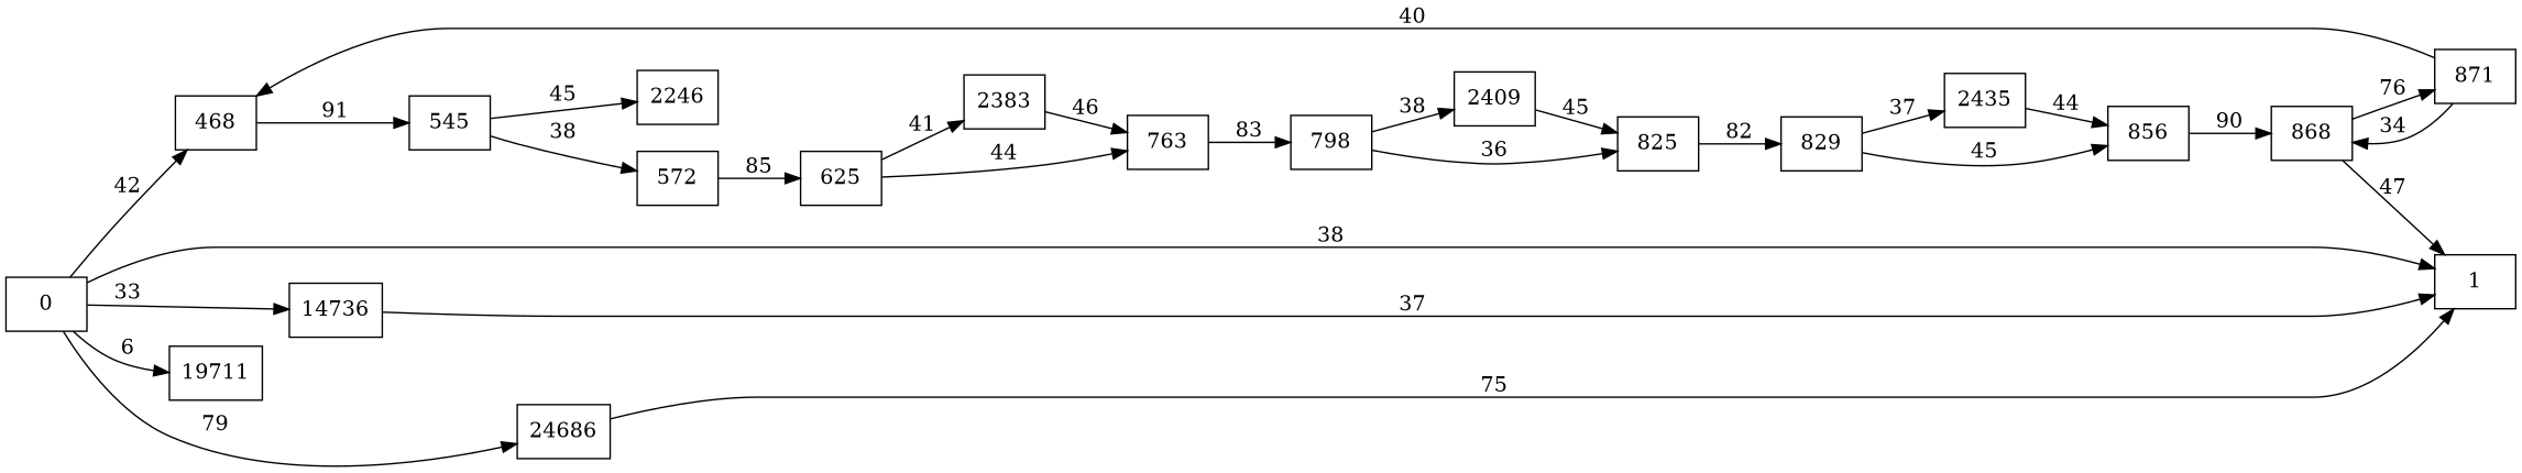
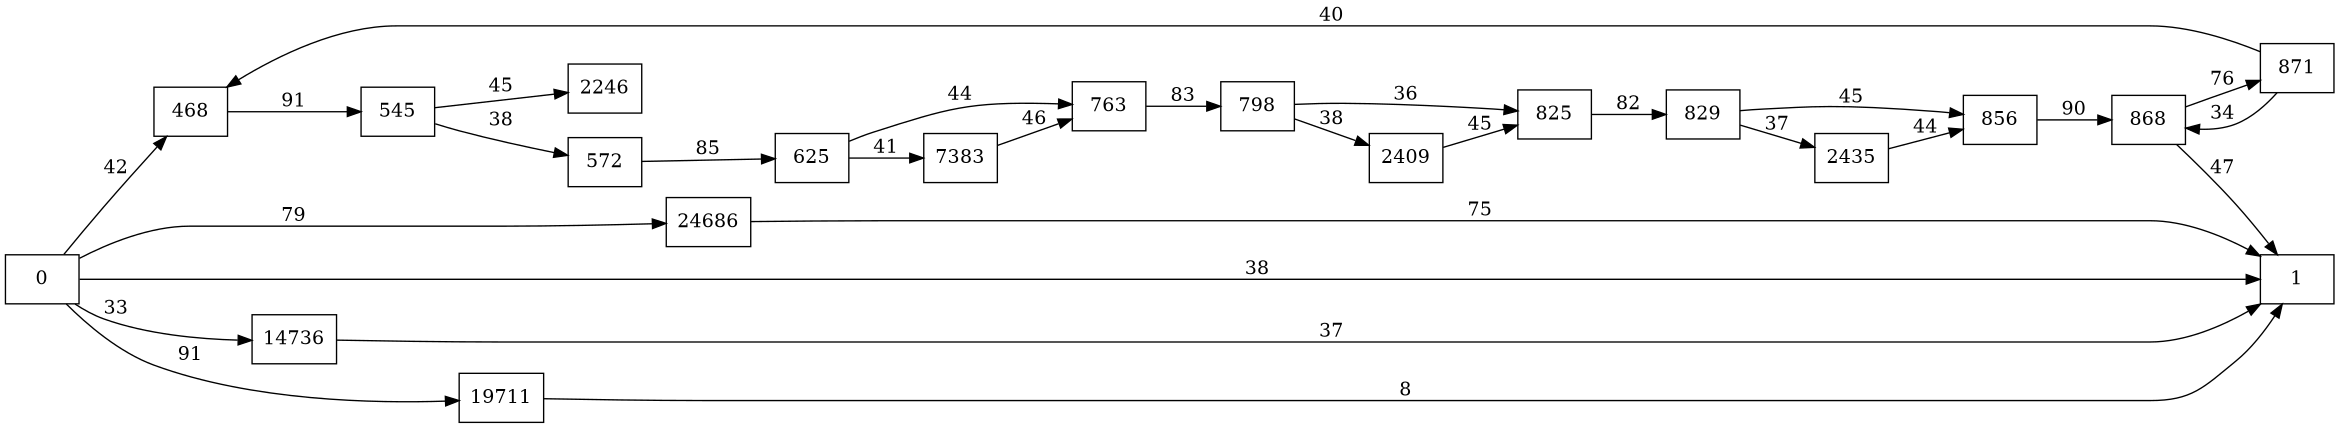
  digraph {
    rankdir=LR
    node [shape=rectangle]
    468
    545
    572
    2246
    625
    763
-   2383
+   2383 [label=7383]
    798
    825
    2409
    829
    856
    2435
    868
    871
    1
    14736
    19711
    24686
    0
    468 -> 545 [label=91]
    545 -> 572 [label=38]
    545 -> 2246 [label=45]
    572 -> 625 [label=85]
    625 -> 763 [label=44]
    625 -> 2383 [label=41]
    763 -> 798 [label=83]
    2383 -> 763 [label=46]
    798 -> 825 [label=36]
    798 -> 2409 [label=38]
    825 -> 829 [label=82]
    2409 -> 825 [label=45]
    829 -> 856 [label=45]
    829 -> 2435 [label=37]
    856 -> 868 [label=90]
    2435 -> 856 [label=44]
    868 -> 871 [label=76]
    868 -> 1 [label=47]
    871 -> 468 [label=40]
    871 -> 868 [label=34]
    14736 -> 1 [label=37]
+   19711 -> 1 [label=8]
    24686 -> 1 [label=75]
    0 -> 468 [label=42]
    0 -> 1 [label=38]
    0 -> 14736 [label=33]
-   0 -> 19711 [label=6]
+   0 -> 19711 [label=91]
    0 -> 24686 [label=79]
  }
